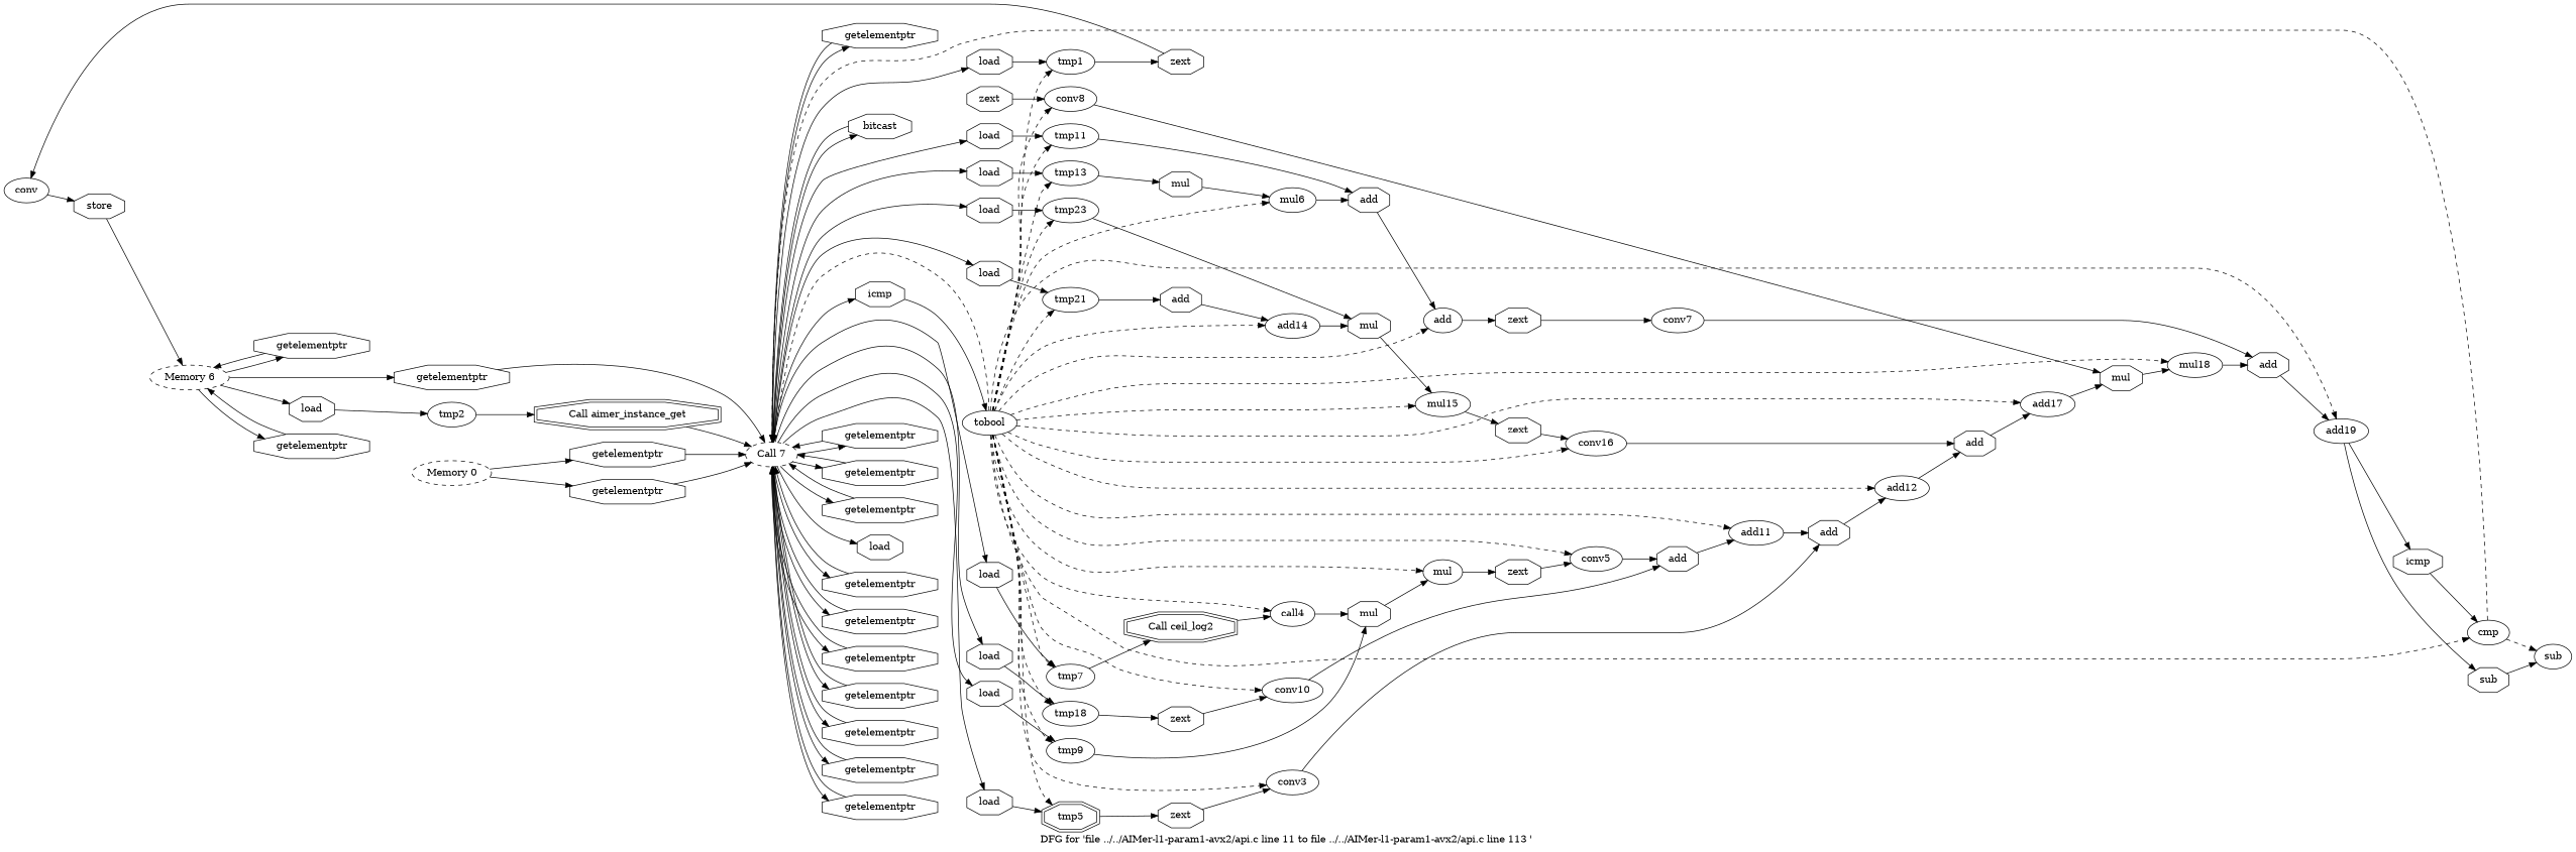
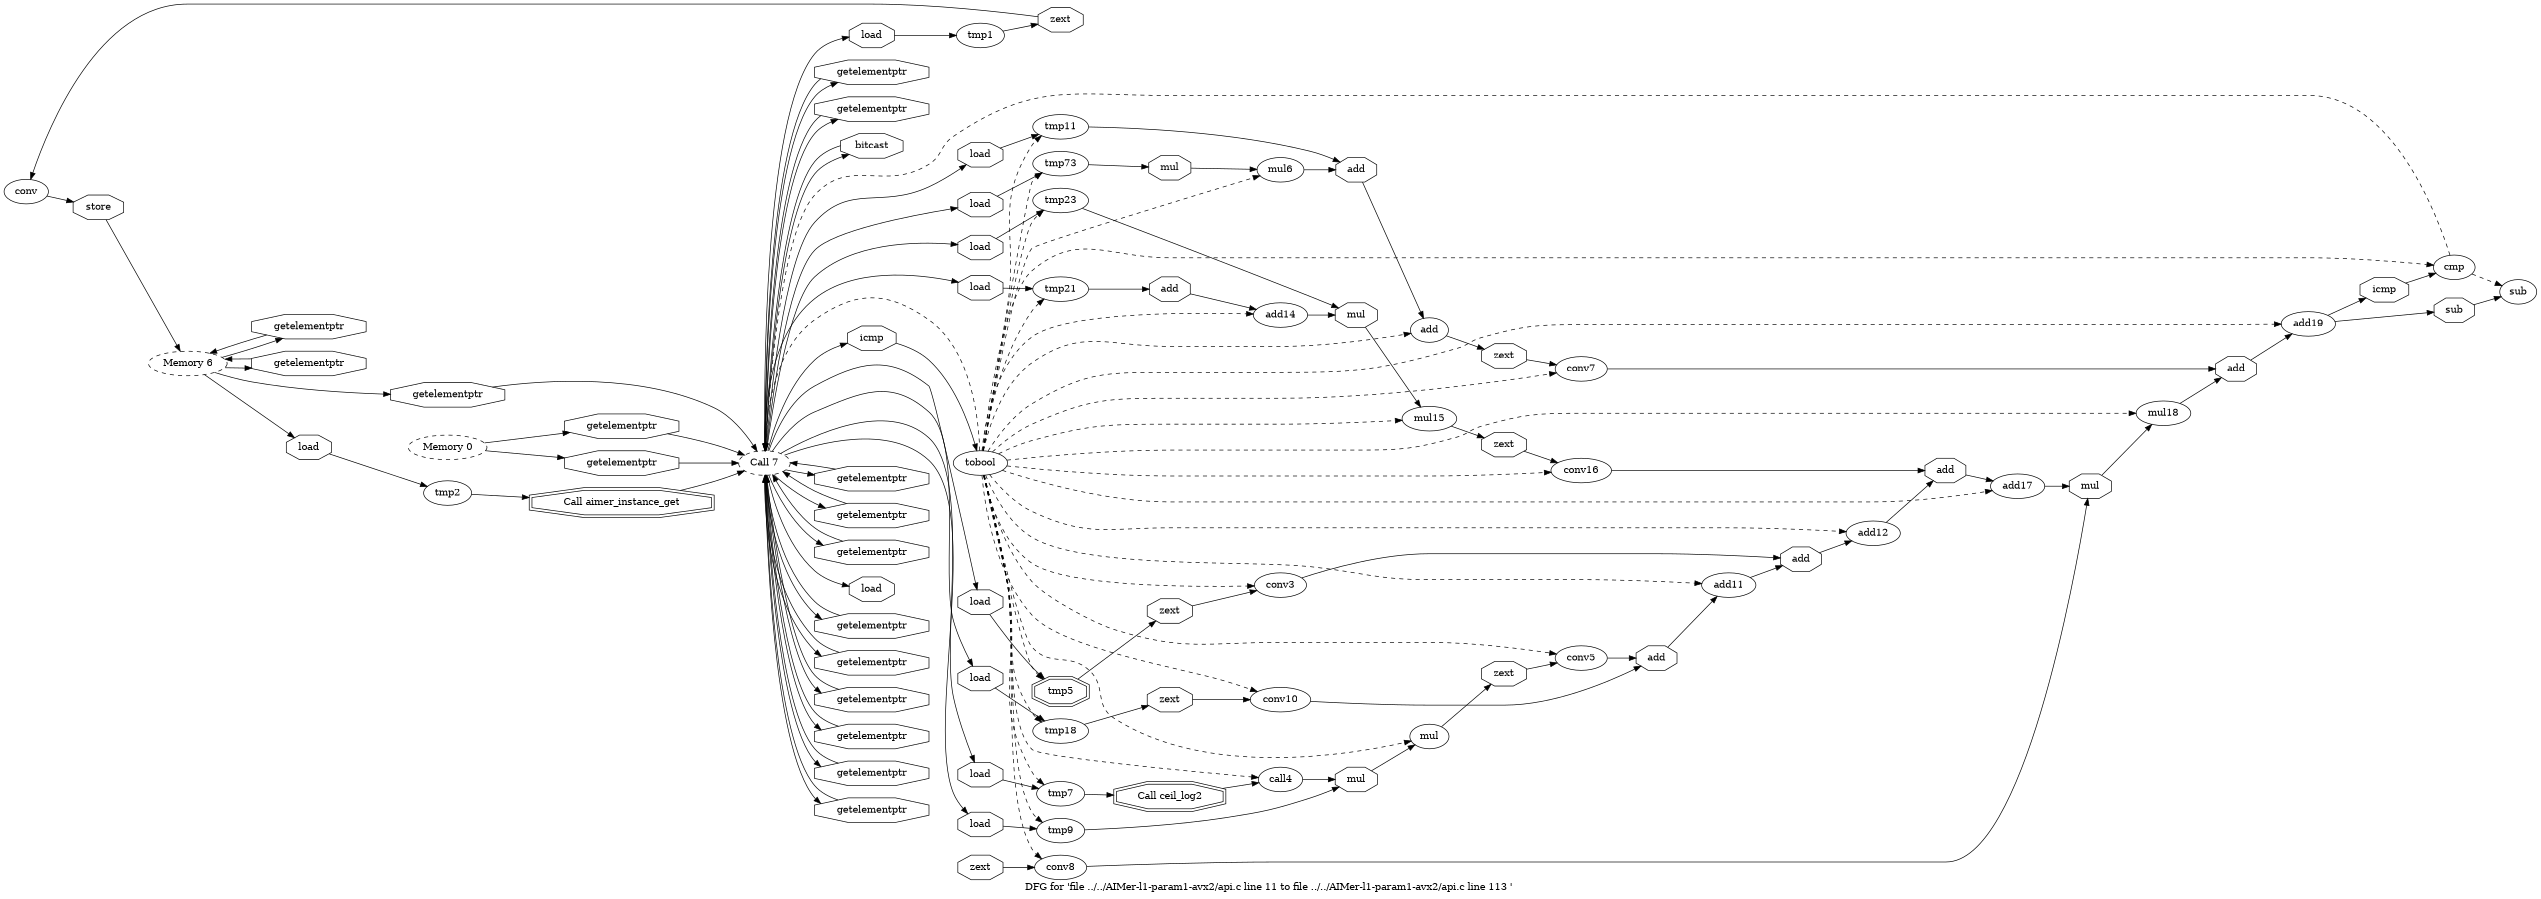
  digraph {
    label="DFG for 'file ../../AIMer-l1-param1-avx2/api.c line 11 to file ../../AIMer-l1-param1-avx2/api.c line 113 ' "
    rankdir=LR
    node [shape=octagon style=solid]
    n1 [label=conv shape=ellipse]
    n2 [label=store]
    n3 [label="Memory 6" shape=ellipse style=dashed]
    n4 [label=load]
    n5 [label=getelementptr]
    n6 [label=getelementptr]
    n7 [label=getelementptr]
    n8 [label=load]
    n9 [label=tmp1 shape=ellipse]
    n10 [label=zext]
    n11 [label=getelementptr]
    n12 [label="Call 7" shape=ellipse style=dashed]
    n13 [label=load]
    n14 [label=getelementptr]
    n15 [label=icmp]
    n16 [label=getelementptr]
    n17 [label=load]
    n18 [label=getelementptr]
    n19 [label=load]
    n20 [label=load]
    n21 [label=getelementptr]
    n22 [label=getelementptr]
    n23 [label=getelementptr]
    n24 [label=getelementptr]
    n25 [label=load]
    n26 [label=getelementptr]
    n27 [label=getelementptr]
    n28 [label=load]
    n29 [label=getelementptr]
    n30 [label=load]
    n31 [label=load]
    n32 [label=getelementptr]
    n33 [label=load]
    n34 [label=bitcast]
    n35 [label=tmp9 shape=ellipse]
    n36 [label=tobool shape=ellipse]
    n37 [label=tmp18 shape=ellipse]
    n38 [label=tmp7 shape=ellipse]
    n39 [label=tmp5 shape=doubleoctagon]
    n40 [label=tmp21 shape=ellipse]
    n41 [label=tmp23 shape=ellipse]
    n42 [label=tmp11 shape=ellipse]
-   n43 [label=tmp13 shape=ellipse]
+   n43 [label=tmp73 shape=ellipse]
    n44 [label=mul]
    n45 [label=mul shape=ellipse]
    n46 [label=conv5 shape=ellipse]
    n47 [label=add11 shape=ellipse]
    n48 [label=conv8 shape=ellipse]
    n49 [label=conv10 shape=ellipse]
    n50 [label=conv16 shape=ellipse]
    n51 [label=add17 shape=ellipse]
    n52 [label=mul18 shape=ellipse]
    n53 [label=add19 shape=ellipse]
    n54 [label=add shape=ellipse]
    n55 [label=conv7 shape=ellipse]
    n56 [label=call4 shape=ellipse]
    n57 [label=conv3 shape=ellipse]
    n58 [label=add12 shape=ellipse]
    n59 [label=add14 shape=ellipse]
    n60 [label=mul15 shape=ellipse]
    n61 [label=mul6 shape=ellipse]
    n62 [label=cmp shape=ellipse]
    n63 [label=zext]
    n64 [label="Call ceil_log2" shape=doubleoctagon]
    n65 [label=zext]
    n66 [label=add]
    n67 [label=mul]
    n68 [label=add]
    n69 [label=mul]
    n70 [label=tmp2 shape=ellipse]
    n71 [label="Call aimer_instance_get" shape=doubleoctagon]
    n72 [label="Memory 0" shape=ellipse style=dashed]
    n73 [label=getelementptr]
    n74 [label=zext]
    n75 [label=add]
    n76 [label=add]
    n77 [label=mul]
    n78 [label=add]
    n79 [label=add]
    n80 [label=icmp]
    n81 [label=sub]
    n82 [label=zext]
    n83 [label=zext]
    n84 [label=sub shape=ellipse]
    n85 [label=zext]
    n1 -> n2
    n2 -> n3
    n3 -> n4
    n3 -> n5
    n3 -> n6
    n3 -> n7
    n4 -> n70
    n5 -> n3
    n6 -> n3
    n7 -> n12
    n8 -> n9
    n9 -> n10
    n10 -> n1
    n11 -> n12
    n12 -> n8
    n12 -> n13
    n12 -> n14
    n12 -> n15
    n12 -> n16
    n12 -> n17
    n12 -> n18
    n12 -> n19
    n12 -> n20
    n12 -> n21
    n12 -> n22
    n12 -> n23
    n12 -> n24
    n12 -> n25
    n12 -> n26
    n12 -> n27
    n12 -> n28
    n12 -> n29
    n12 -> n30
    n12 -> n31
    n12 -> n32
    n12 -> n33
    n12 -> n34
    n13 -> n35
    n14 -> n12
    n15 -> n36
    n16 -> n12
    n17 -> n37
    n18 -> n12
    n20 -> n38
    n21 -> n12
    n22 -> n12
    n23 -> n12
    n24 -> n12
    n25 -> n39
    n26 -> n12
    n27 -> n12
    n28 -> n40
    n29 -> n12
    n30 -> n41
    n31 -> n42
    n32 -> n12
    n33 -> n43
    n34 -> n12
    n35 -> n44
    n36 -> n12 [style=dashed]
    n36 -> n35 [style=dashed]
    n36 -> n37 [style=dashed]
    n36 -> n38 [style=dashed]
    n36 -> n39 [style=dashed]
    n36 -> n40 [style=dashed]
    n36 -> n41 [style=dashed]
    n36 -> n42 [style=dashed]
    n36 -> n43 [style=dashed]
    n36 -> n45 [style=dashed]
    n36 -> n46 [style=dashed]
    n36 -> n47 [style=dashed]
    n36 -> n48 [style=dashed]
    n36 -> n49 [style=dashed]
    n36 -> n50 [style=dashed]
    n36 -> n51 [style=dashed]
    n36 -> n52 [style=dashed]
    n36 -> n53 [style=dashed]
    n36 -> n54 [style=dashed]
-   n36 -> n9 [style=dashed]
+   n36 -> n55 [style=dashed]
    n36 -> n56 [style=dashed]
    n36 -> n57 [style=dashed]
    n36 -> n58 [style=dashed]
    n36 -> n59 [style=dashed]
    n36 -> n60 [style=dashed]
    n36 -> n61 [style=dashed]
    n36 -> n62 [style=dashed]
    n37 -> n63
    n38 -> n64
    n39 -> n65
    n40 -> n66
    n41 -> n67
    n42 -> n68
    n43 -> n69
    n44 -> n45
    n45 -> n74
    n46 -> n75
    n47 -> n76
    n48 -> n77
    n49 -> n75
    n50 -> n78
    n51 -> n77
    n52 -> n79
    n53 -> n80
    n53 -> n81
    n54 -> n82
    n55 -> n79
    n56 -> n44
    n57 -> n76
    n58 -> n78
    n59 -> n67
    n60 -> n83
    n61 -> n68
    n62 -> n12 [style=dashed]
    n62 -> n84 [style=dashed]
    n63 -> n49
    n64 -> n56
    n65 -> n57
    n66 -> n59
    n67 -> n60
    n68 -> n54
    n69 -> n61
    n70 -> n71
    n71 -> n12
    n72 -> n11
    n72 -> n73
    n73 -> n12
    n74 -> n46
    n75 -> n47
    n76 -> n58
    n77 -> n52
    n78 -> n51
    n79 -> n53
    n80 -> n62
    n81 -> n84
    n82 -> n55
    n83 -> n50
    n85 -> n48
  }
